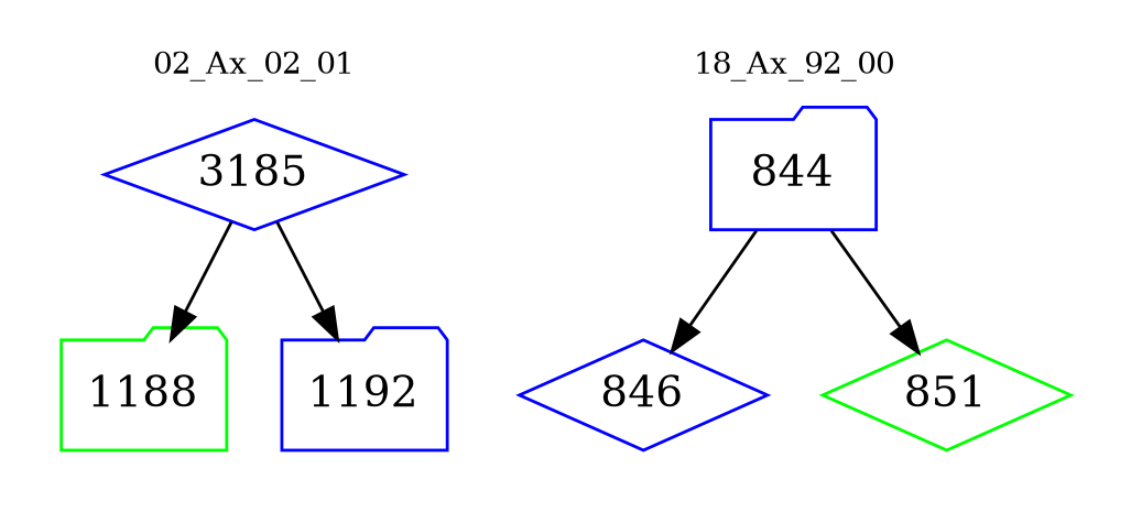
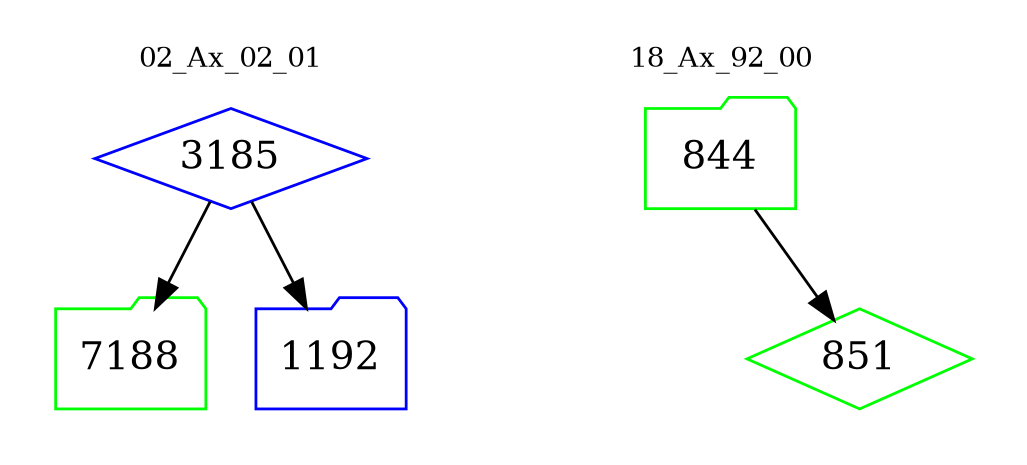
  digraph {
    node [color=blue shape=diamond]
    edge [color=black]
    n1 [label=3185]
-   n2 [color=green label=1188 shape=folder]
+   n2 [color=green label=7188 shape=folder]
    n3 [label=1192 shape=folder]
-   n4 [label=844 shape=folder]
-   n5 [label=846]
+   n4 [color=green label=844 shape=folder]
    n6 [color=green label=851]
    subgraph cluster_1 {
      color=white
      fontsize=10
      label="02_Ax_02_01"
      n1
      n2
      n3
    }
    subgraph cluster_2 {
      color=white
      fontsize=10
      label="18_Ax_92_00"
      n4
-     n5
      n6
    }
    n1 -> n2
    n1 -> n3
-   n4 -> n5
    n4 -> n6
  }
